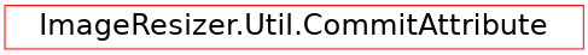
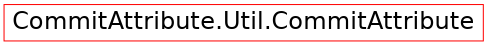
  digraph {
    rankdir=LR
-   n1 [color=red fillcolor=white fontname=Helvetica fontsize=24 height=0.2 label="ImageResizer.Util.CommitAttribute" shape=record style=filled width=0.4]
+   n1 [color=red fillcolor=white fontname=Helvetica fontsize=24 height=0.2 label="CommitAttribute.Util.CommitAttribute" shape=record style=filled width=0.4]
  }
